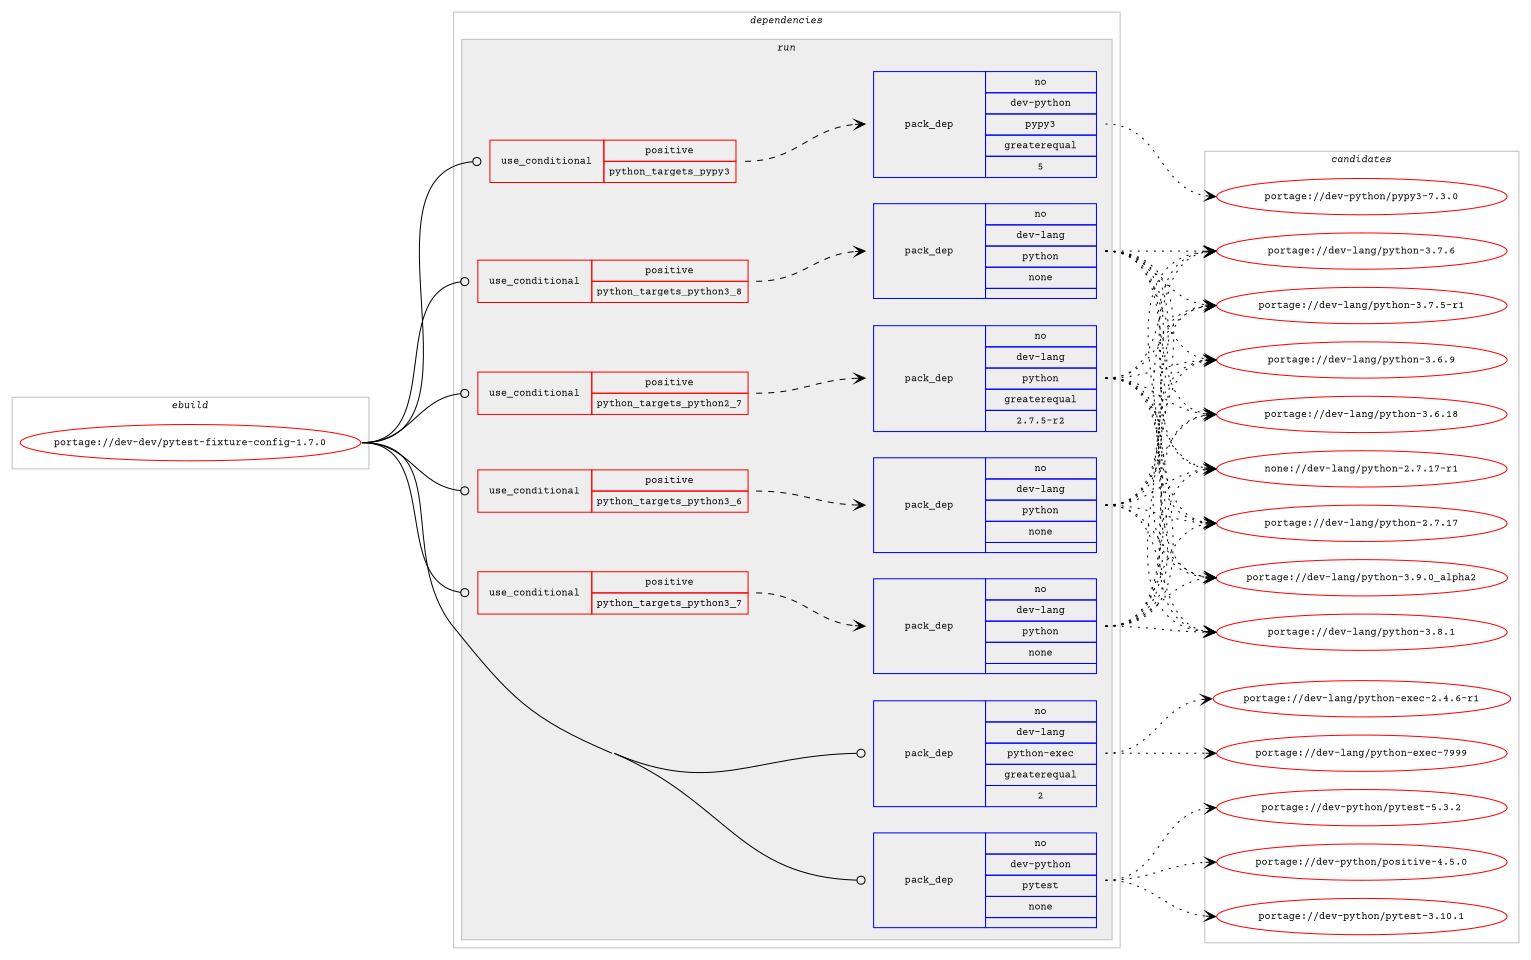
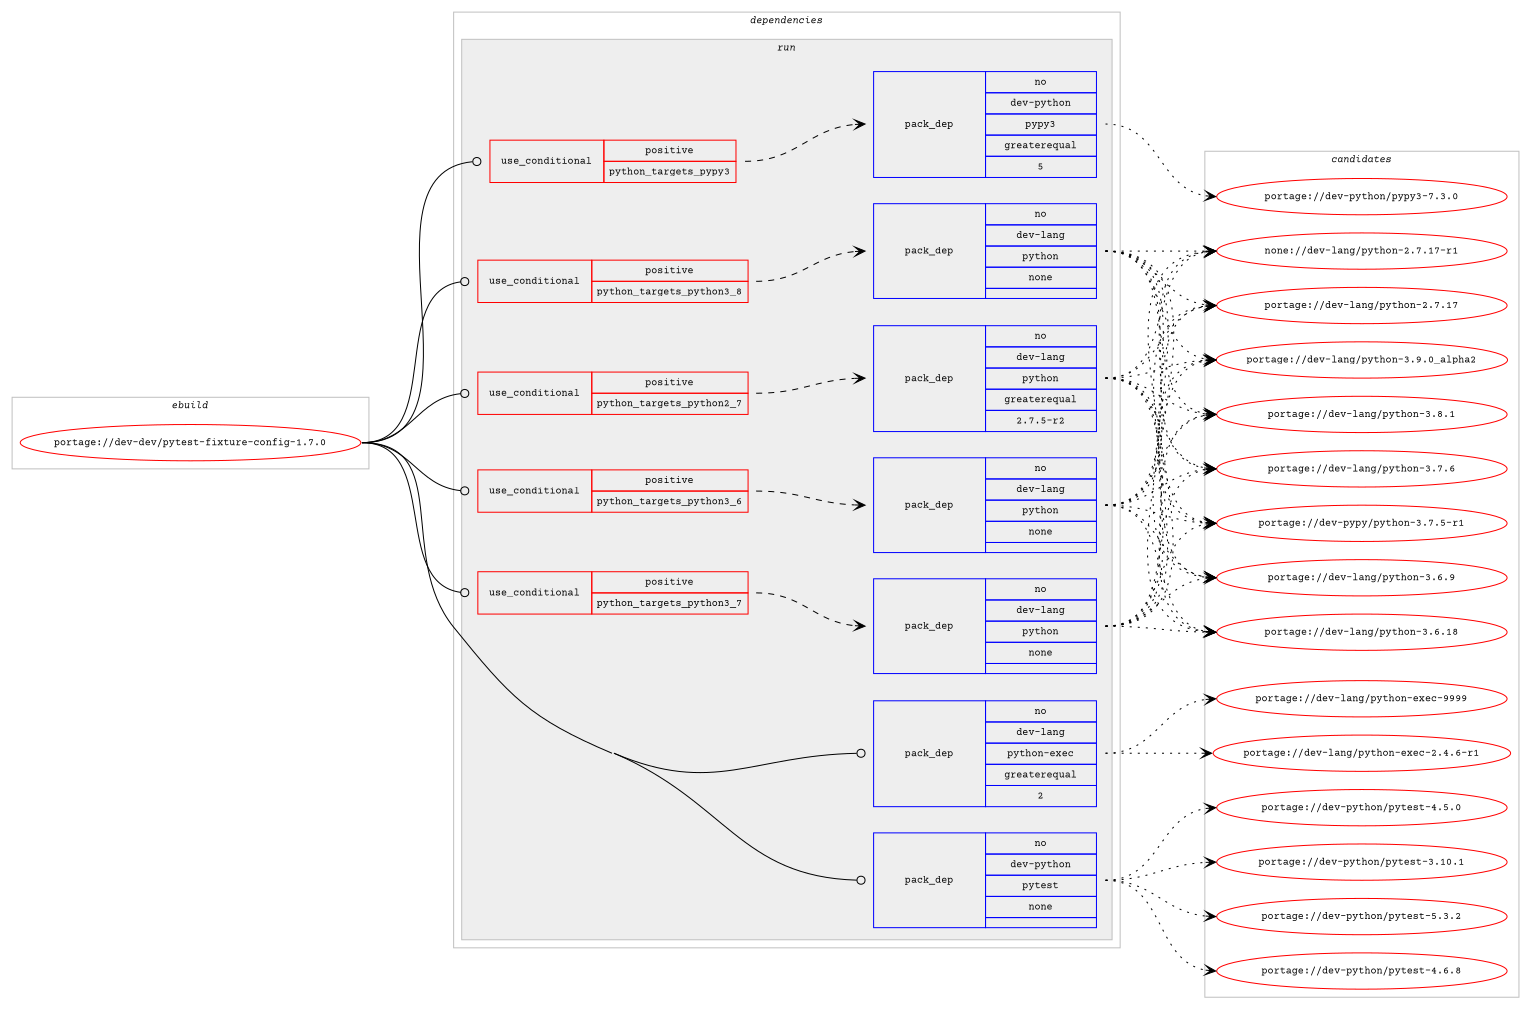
  digraph {
    compound=true
    concentrate=true
    fontname="Courier Prime"
    fontsize=10
    newrank=true
    rankdir=LR
    ranksep=1.5
    node [color=red fontname="Courier Prime" fontsize=10]
    edge [arrowhead=vee fontname="Courier Prime" headport=w style=dotted tailport=e weight=100]
    n1 [label="portage://dev-dev/pytest-fixture-config-1.7.0" width=4]
    n2 [color=blue label=<<TABLE BORDER="0" CELLBORDER="1" CELLSPACING="0" CELLPADDING="4" WIDTH="220"><TR><TD ROWSPAN="6" CELLPADDING="30">pack_dep</TD></TR><TR><TD WIDTH="110">no</TD></TR><TR><TD>dev-python</TD></TR><TR><TD>pypy3</TD></TR><TR><TD>greaterequal</TD></TR><TR><TD>5</TD></TR></TABLE>> shape=none]
    n3 [label=<<TABLE BORDER="0" CELLBORDER="1" CELLSPACING="0" CELLPADDING="4"><TR><TD ROWSPAN="3" CELLPADDING="10">use_conditional</TD></TR><TR><TD>positive</TD></TR><TR><TD>python_targets_pypy3</TD></TR></TABLE>> shape=none]
    n4 [color=blue label=<<TABLE BORDER="0" CELLBORDER="1" CELLSPACING="0" CELLPADDING="4" WIDTH="220"><TR><TD ROWSPAN="6" CELLPADDING="30">pack_dep</TD></TR><TR><TD WIDTH="110">no</TD></TR><TR><TD>dev-lang</TD></TR><TR><TD>python</TD></TR><TR><TD>greaterequal</TD></TR><TR><TD>2.7.5-r2</TD></TR></TABLE>> shape=none]
    n5 [label=<<TABLE BORDER="0" CELLBORDER="1" CELLSPACING="0" CELLPADDING="4"><TR><TD ROWSPAN="3" CELLPADDING="10">use_conditional</TD></TR><TR><TD>positive</TD></TR><TR><TD>python_targets_python2_7</TD></TR></TABLE>> shape=none]
    n6 [color=blue label=<<TABLE BORDER="0" CELLBORDER="1" CELLSPACING="0" CELLPADDING="4" WIDTH="220"><TR><TD ROWSPAN="6" CELLPADDING="30">pack_dep</TD></TR><TR><TD WIDTH="110">no</TD></TR><TR><TD>dev-lang</TD></TR><TR><TD>python</TD></TR><TR><TD>none</TD></TR><TR><TD></TD></TR></TABLE>> shape=none]
    n7 [label=<<TABLE BORDER="0" CELLBORDER="1" CELLSPACING="0" CELLPADDING="4"><TR><TD ROWSPAN="3" CELLPADDING="10">use_conditional</TD></TR><TR><TD>positive</TD></TR><TR><TD>python_targets_python3_6</TD></TR></TABLE>> shape=none]
    n8 [color=blue label=<<TABLE BORDER="0" CELLBORDER="1" CELLSPACING="0" CELLPADDING="4" WIDTH="220"><TR><TD ROWSPAN="6" CELLPADDING="30">pack_dep</TD></TR><TR><TD WIDTH="110">no</TD></TR><TR><TD>dev-lang</TD></TR><TR><TD>python</TD></TR><TR><TD>none</TD></TR><TR><TD></TD></TR></TABLE>> shape=none]
    n9 [label=<<TABLE BORDER="0" CELLBORDER="1" CELLSPACING="0" CELLPADDING="4"><TR><TD ROWSPAN="3" CELLPADDING="10">use_conditional</TD></TR><TR><TD>positive</TD></TR><TR><TD>python_targets_python3_7</TD></TR></TABLE>> shape=none]
    n10 [color=blue label=<<TABLE BORDER="0" CELLBORDER="1" CELLSPACING="0" CELLPADDING="4" WIDTH="220"><TR><TD ROWSPAN="6" CELLPADDING="30">pack_dep</TD></TR><TR><TD WIDTH="110">no</TD></TR><TR><TD>dev-lang</TD></TR><TR><TD>python</TD></TR><TR><TD>none</TD></TR><TR><TD></TD></TR></TABLE>> shape=none]
    n11 [label=<<TABLE BORDER="0" CELLBORDER="1" CELLSPACING="0" CELLPADDING="4"><TR><TD ROWSPAN="3" CELLPADDING="10">use_conditional</TD></TR><TR><TD>positive</TD></TR><TR><TD>python_targets_python3_8</TD></TR></TABLE>> shape=none]
    n12 [color=blue label=<<TABLE BORDER="0" CELLBORDER="1" CELLSPACING="0" CELLPADDING="4" WIDTH="220"><TR><TD ROWSPAN="6" CELLPADDING="30">pack_dep</TD></TR><TR><TD WIDTH="110">no</TD></TR><TR><TD>dev-lang</TD></TR><TR><TD>python-exec</TD></TR><TR><TD>greaterequal</TD></TR><TR><TD>2</TD></TR></TABLE>> shape=none]
    n13 [color=blue label=<<TABLE BORDER="0" CELLBORDER="1" CELLSPACING="0" CELLPADDING="4" WIDTH="220"><TR><TD ROWSPAN="6" CELLPADDING="30">pack_dep</TD></TR><TR><TD WIDTH="110">no</TD></TR><TR><TD>dev-python</TD></TR><TR><TD>pytest</TD></TR><TR><TD>none</TD></TR><TR><TD></TD></TR></TABLE>> shape=none]
    n14 [label="portage://dev-python/pypy3-7.3.0" width=4]
    n15 [label="portage://dev-lang/python-3.9.0_alpha2" width=4]
    n16 [label="portage://dev-lang/python-3.8.1" width=4]
    n17 [label="portage://dev-lang/python-3.7.6" width=4]
-   n18 [label="portage://dev-lang/python-3.7.5-r1" width=4]
+   n18 [label="portage://dev-pypy/python-3.7.5-r1" width=4]
    n19 [label="portage://dev-lang/python-3.6.9" width=4]
    n20 [label="portage://dev-lang/python-3.6.18" width=4]
    n21 [label="none://dev-lang/python-2.7.17-r1" width=4]
    n22 [label="portage://dev-lang/python-2.7.17" width=4]
-   n23 [label="portage://dev-lang/python-exec-7999" width=4]
+   n23 [label="portage://dev-lang/python-exec-9999" width=4]
    n24 [label="portage://dev-lang/python-exec-2.4.6-r1" width=4]
    n25 [label="portage://dev-python/pytest-5.3.2" width=4]
-   n27 [label="portage://dev-python/positive-4.5.0" width=4]
+   n26 [label="portage://dev-python/pytest-4.6.8" width=4]
+   n27 [label="portage://dev-python/pytest-4.5.0" width=4]
    n28 [label="portage://dev-python/pytest-3.10.1" width=4]
    subgraph cluster_1 {
      color=gray
      label=<<i>ebuild</i>>
      rank=same
      n1
    }
    subgraph cluster_2 {
      color=gray
      label=<<i>dependencies</i>>
      subgraph cluster_3 {
        color=gray
        fillcolor="#eeeeee"
        label=<<i>compile</i>>
        style=filled
      }
      subgraph cluster_4 {
        color=gray
        fillcolor="#eeeeee"
        label=<<i>compile and run</i>>
        style=filled
      }
      subgraph cluster_5 {
        color=gray
        fillcolor="#eeeeee"
        label=<<i>run</i>>
        style=filled
        subgraph sub_6 {
          color=gray
          fillcolor="#eeeeee"
          label=<<i>run</i>>
          style=filled
          n3
          subgraph sub_7 {
            color=gray
            fillcolor="#eeeeee"
            label=<<i>run</i>>
            style=filled
            n2
          }
        }
        subgraph sub_8 {
          color=gray
          fillcolor="#eeeeee"
          label=<<i>run</i>>
          style=filled
          n5
          subgraph sub_9 {
            color=gray
            fillcolor="#eeeeee"
            label=<<i>run</i>>
            style=filled
            n4
          }
        }
        subgraph sub_10 {
          color=gray
          fillcolor="#eeeeee"
          label=<<i>run</i>>
          style=filled
          n7
          subgraph sub_11 {
            color=gray
            fillcolor="#eeeeee"
            label=<<i>run</i>>
            style=filled
            n6
          }
        }
        subgraph sub_12 {
          color=gray
          fillcolor="#eeeeee"
          label=<<i>run</i>>
          style=filled
          n9
          subgraph sub_13 {
            color=gray
            fillcolor="#eeeeee"
            label=<<i>run</i>>
            style=filled
            n8
          }
        }
        subgraph sub_14 {
          color=gray
          fillcolor="#eeeeee"
          label=<<i>run</i>>
          style=filled
          n11
          subgraph sub_15 {
            color=gray
            fillcolor="#eeeeee"
            label=<<i>run</i>>
            style=filled
            n10
          }
        }
        subgraph sub_16 {
          color=gray
          fillcolor="#eeeeee"
          label=<<i>run</i>>
          style=filled
          n12
        }
        subgraph sub_17 {
          color=gray
          fillcolor="#eeeeee"
          label=<<i>run</i>>
          style=filled
          n13
        }
      }
    }
    subgraph cluster_18 {
      color=gray
      label=<<i>candidates</i>>
      rank=same
      subgraph sub_19 {
        color=black
        label=<<i>candidates</i>>
        nodesep=1
        rank=same
        n14
      }
      subgraph sub_20 {
        color=black
        label=<<i>candidates</i>>
        nodesep=1
        rank=same
        n15
        n16
        n17
        n18
        n19
        n20
        n21
        n22
      }
      subgraph sub_21 {
        color=black
        label=<<i>candidates</i>>
        nodesep=1
        rank=same
        n15
        n16
        n17
        n18
        n19
        n20
        n21
        n22
      }
      subgraph sub_22 {
        color=black
        label=<<i>candidates</i>>
        nodesep=1
        rank=same
        n15
        n16
        n17
        n18
        n19
        n20
        n21
        n22
      }
      subgraph sub_23 {
        color=black
        label=<<i>candidates</i>>
        nodesep=1
        rank=same
        n15
        n16
        n17
        n18
        n19
        n20
        n21
        n22
      }
      subgraph sub_24 {
        color=black
        label=<<i>candidates</i>>
        nodesep=1
        rank=same
        n23
        n24
      }
      subgraph sub_25 {
        color=black
        label=<<i>candidates</i>>
        nodesep=1
        rank=same
        n25
+       n26
        n27
        n28
      }
    }
    n1 -> n3 [arrowhead=odot style=solid weight=20]
    n1 -> n5 [arrowhead=odot style=solid weight=20]
    n1 -> n7 [arrowhead=odot style=solid weight=20]
    n1 -> n9 [arrowhead=odot style=solid weight=20]
    n1 -> n11 [arrowhead=odot style=solid weight=20]
    n1 -> n12 [arrowhead=odot style=solid weight=20]
    n1 -> n13 [arrowhead=odot style=solid weight=20]
    n2 -> n14
    n3 -> n2 [style=dashed weight=20]
    n4 -> n15
    n4 -> n16
    n4 -> n17
    n4 -> n18
    n4 -> n19
    n4 -> n20
    n4 -> n21
    n4 -> n22
    n5 -> n4 [style=dashed weight=20]
    n6 -> n15
    n6 -> n16
    n6 -> n17
    n6 -> n18
    n6 -> n19
    n6 -> n20
    n6 -> n21
    n6 -> n22
    n7 -> n6 [style=dashed weight=20]
    n8 -> n15
    n8 -> n16
    n8 -> n17
    n8 -> n18
    n8 -> n19
    n8 -> n20
    n8 -> n21
    n8 -> n22
    n9 -> n8 [style=dashed weight=20]
    n10 -> n15
    n10 -> n16
    n10 -> n17
    n10 -> n18
    n10 -> n19
    n10 -> n20
    n10 -> n21
    n10 -> n22
    n11 -> n10 [style=dashed weight=20]
    n12 -> n23
    n12 -> n24
    n13 -> n25
+   n13 -> n26
    n13 -> n27
    n13 -> n28
  }
